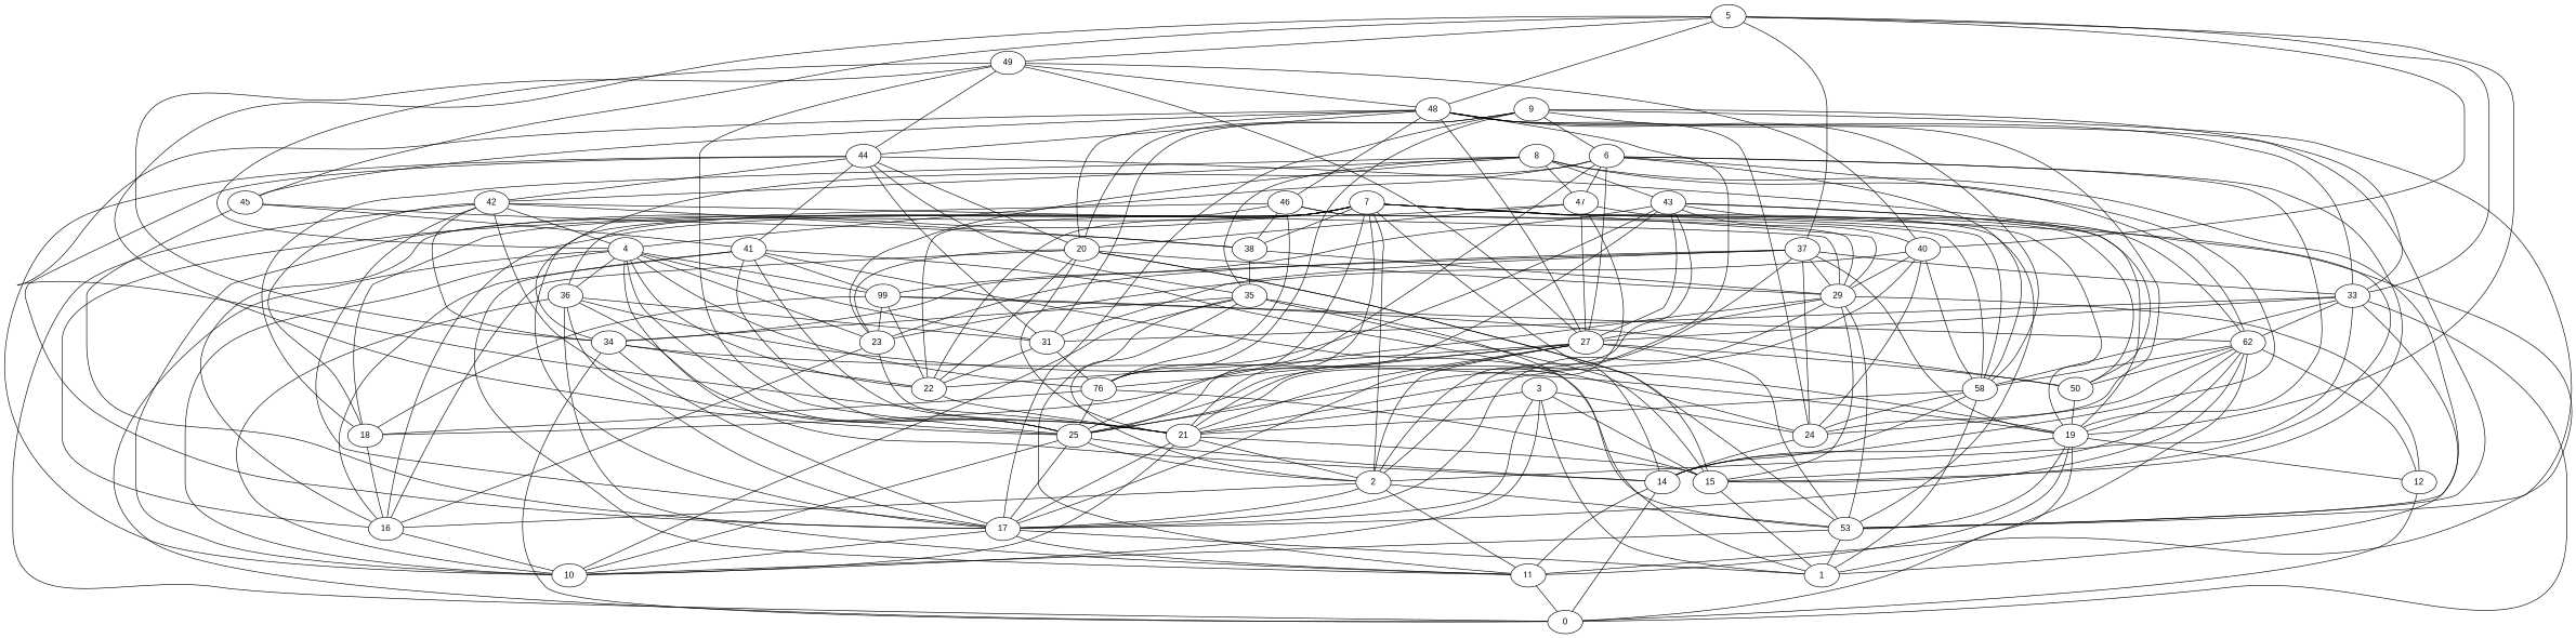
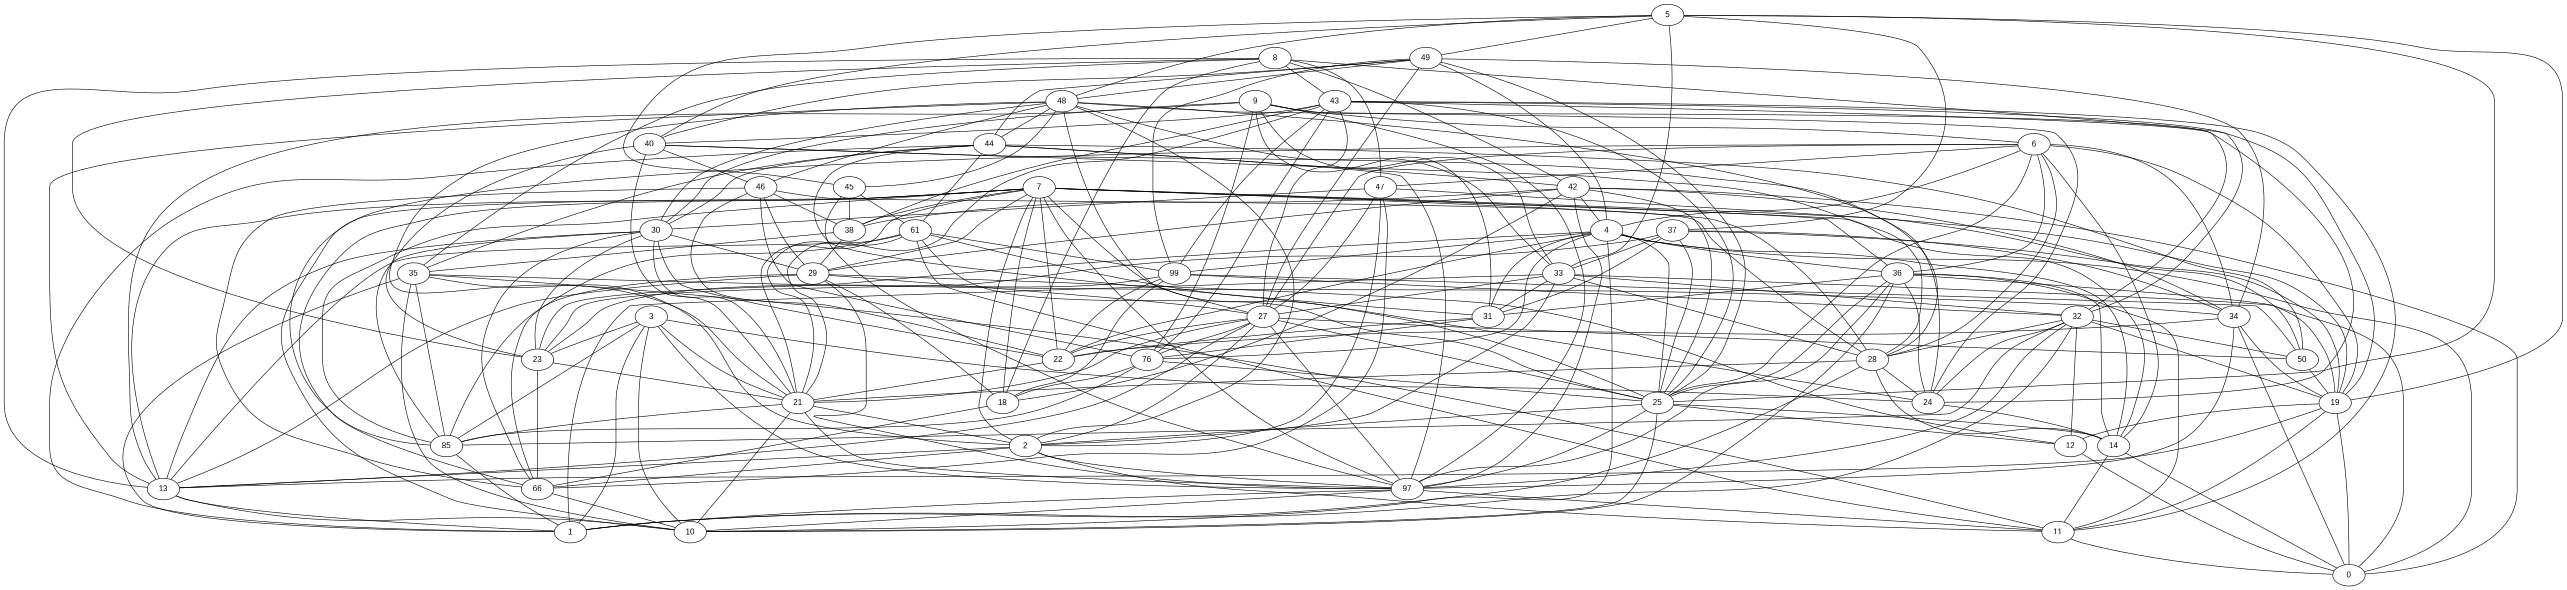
  digraph {
    fontname="Liberation Sans"
    node [fontname="Liberation Sans"]
    edge [color=black dir=none fontname="Liberation Sans"]
    48
-   30 [label=20]
-   13 [label=53]
+   30
+   13
    45
    22
    33
-   28 [label=58]
+   28
    27
    2
    24
    46
    44
    23
    21
-   15
-   16
+   15 [label=85]
+   16 [label=66]
    29
    10
    1
-   41
+   41 [label=61]
    38
-   17
+   17 [label=97]
    4
    14
    25
    n26 [label=76]
    0
    31
    36
    n30 [label=99]
    11
    12
    18
-   32 [label=62]
+   32
    n35 [label=50]
    19
    5
    37
    40
    49
    34
    43
    35
    8
    42
    47
    6
    3
    7
    9
    subgraph sub_1 {
      48
      30
      13
      45
      22
      33
      28
      27
      2
      24
      46
      44
      23
      21
      15
      16
      29
      10
      1
      41
      38
      17
      4
      14
      25
      n26
      0
      31
      36
      n30
      11
      12
      18
      32
      n35
      19
      5
      37
      40
      49
      34
      43
      35
      8
      42
      47
      6
      3
      7
      9
    }
    48 -> 30
    48 -> 13
    48 -> 45
    48 -> 33
    48 -> 28
    48 -> 27
    48 -> 2
    48 -> 24
    48 -> 46
    48 -> 44
    48 -> 21
    30 -> 13
    30 -> 22
    30 -> 23
    30 -> 21
    30 -> 15
    30 -> 16
    30 -> 29
    13 -> 10
    13 -> 1
    45 -> 41
    45 -> 38
    45 -> 17
    22 -> 21
    33 -> 28
    33 -> 27
    33 -> 2
    33 -> 1
    33 -> 0
    33 -> 31
    33 -> 32
    28 -> 24
    28 -> 21
    28 -> 1
    28 -> 14
    27 -> 13
    27 -> 22
    27 -> 2
    27 -> 21
    27 -> 17
    27 -> 25
    27 -> n26
    27 -> n35
    2 -> 13
    2 -> 16
    2 -> 17
    2 -> 11
    24 -> 14
    46 -> 22
    46 -> 28
    46 -> 16
    46 -> 29
    46 -> 38
    46 -> n26
    44 -> 30
-   44 -> 10
+   44 -> 1
    44 -> 41
    44 -> 17
    44 -> 31
    44 -> n35
    44 -> 35
    44 -> 42
    23 -> 21
    23 -> 16
    21 -> 2
    21 -> 15
    21 -> 10
    21 -> 17
    15 -> 1
    16 -> 10
    29 -> 13
    29 -> 27
    29 -> 15
    29 -> 17
    29 -> 12
    29 -> 18
    41 -> 13
    41 -> 24
    41 -> 21
    41 -> 16
    41 -> 25
    41 -> n30
    41 -> 11
    38 -> 29
    38 -> 35
    17 -> 10
    17 -> 1
    17 -> 11
    4 -> 22
    4 -> 23
    4 -> 10
    4 -> 14
    4 -> 25
    4 -> n26
    4 -> 0
    4 -> 31
    4 -> 36
    4 -> n30
    14 -> 0
    14 -> 11
    25 -> 2
    25 -> 10
    25 -> 17
    25 -> 14
+   25 -> 12
    n26 -> 15
    n26 -> 25
    n26 -> 18
    31 -> 22
    31 -> n26
    36 -> 10
    36 -> 17
    36 -> 25
    36 -> 31
    36 -> 11
    36 -> 19
    n30 -> 22
    n30 -> 23
    n30 -> 18
    n30 -> 32
    n30 -> n35
    11 -> 0
    12 -> 0
    18 -> 16
    32 -> 28
    32 -> 24
    32 -> 15
    32 -> 1
    32 -> 17
    32 -> 12
    32 -> n35
    32 -> 19
    n35 -> 19
    19 -> 13
-   19 -> 14
+   36 -> 14
    19 -> 0
    19 -> 11
    19 -> 12
    5 -> 48
    5 -> 45
    5 -> 33
    5 -> 25
    5 -> 19
    5 -> 37
    5 -> 40
    5 -> 49
    37 -> 33
-   37 -> 24
+   36 -> 24
    37 -> 23
-   37 -> 29
    37 -> 25
    37 -> 31
    37 -> 19
    37 -> 34
    40 -> 28
    40 -> 24
    40 -> 23
    40 -> 21
-   40 -> 29
+   40 -> 46
    49 -> 48
    49 -> 27
    49 -> 44
    49 -> 4
    49 -> 25
+   49 -> n30
    49 -> 40
    49 -> 34
    34 -> 22
    34 -> 17
    34 -> 0
    34 -> 19
    43 -> 27
    43 -> 21
+   43 -> 38
    43 -> 25
    43 -> n26
    43 -> n30
    43 -> 11
    43 -> 32
    43 -> 19
    43 -> 40
    35 -> 2
    35 -> 15
    35 -> 10
    35 -> 1
    35 -> 11
    35 -> 34
    8 -> 13
    8 -> 23
    8 -> 18
    8 -> 32
    8 -> 43
    8 -> 35
    8 -> 42
    8 -> 47
    42 -> 29
    42 -> 38
    42 -> 17
    42 -> 4
    42 -> 25
    42 -> 0
    42 -> 18
    42 -> 34
    47 -> 30
    47 -> 27
    47 -> 2
    47 -> 16
    47 -> n35
    6 -> 28
    6 -> 27
    6 -> 15
    6 -> 4
    6 -> 14
    6 -> 25
+   6 -> 36
    6 -> 19
    6 -> 34
    6 -> 47
    3 -> 24
+   3 -> 23
    3 -> 21
    3 -> 15
    3 -> 10
    3 -> 1
    3 -> 17
    7 -> 13
    7 -> 22
    7 -> 28
    7 -> 2
    7 -> 21
    7 -> 15
    7 -> 16
    7 -> 29
    7 -> 10
    7 -> 38
    7 -> 17
    7 -> 14
    7 -> 25
    7 -> 36
    7 -> 18
    7 -> 19
    9 -> 30
    9 -> 13
    9 -> 33
    9 -> 24
    9 -> 17
    9 -> n26
    9 -> 31
    9 -> 6
  }
